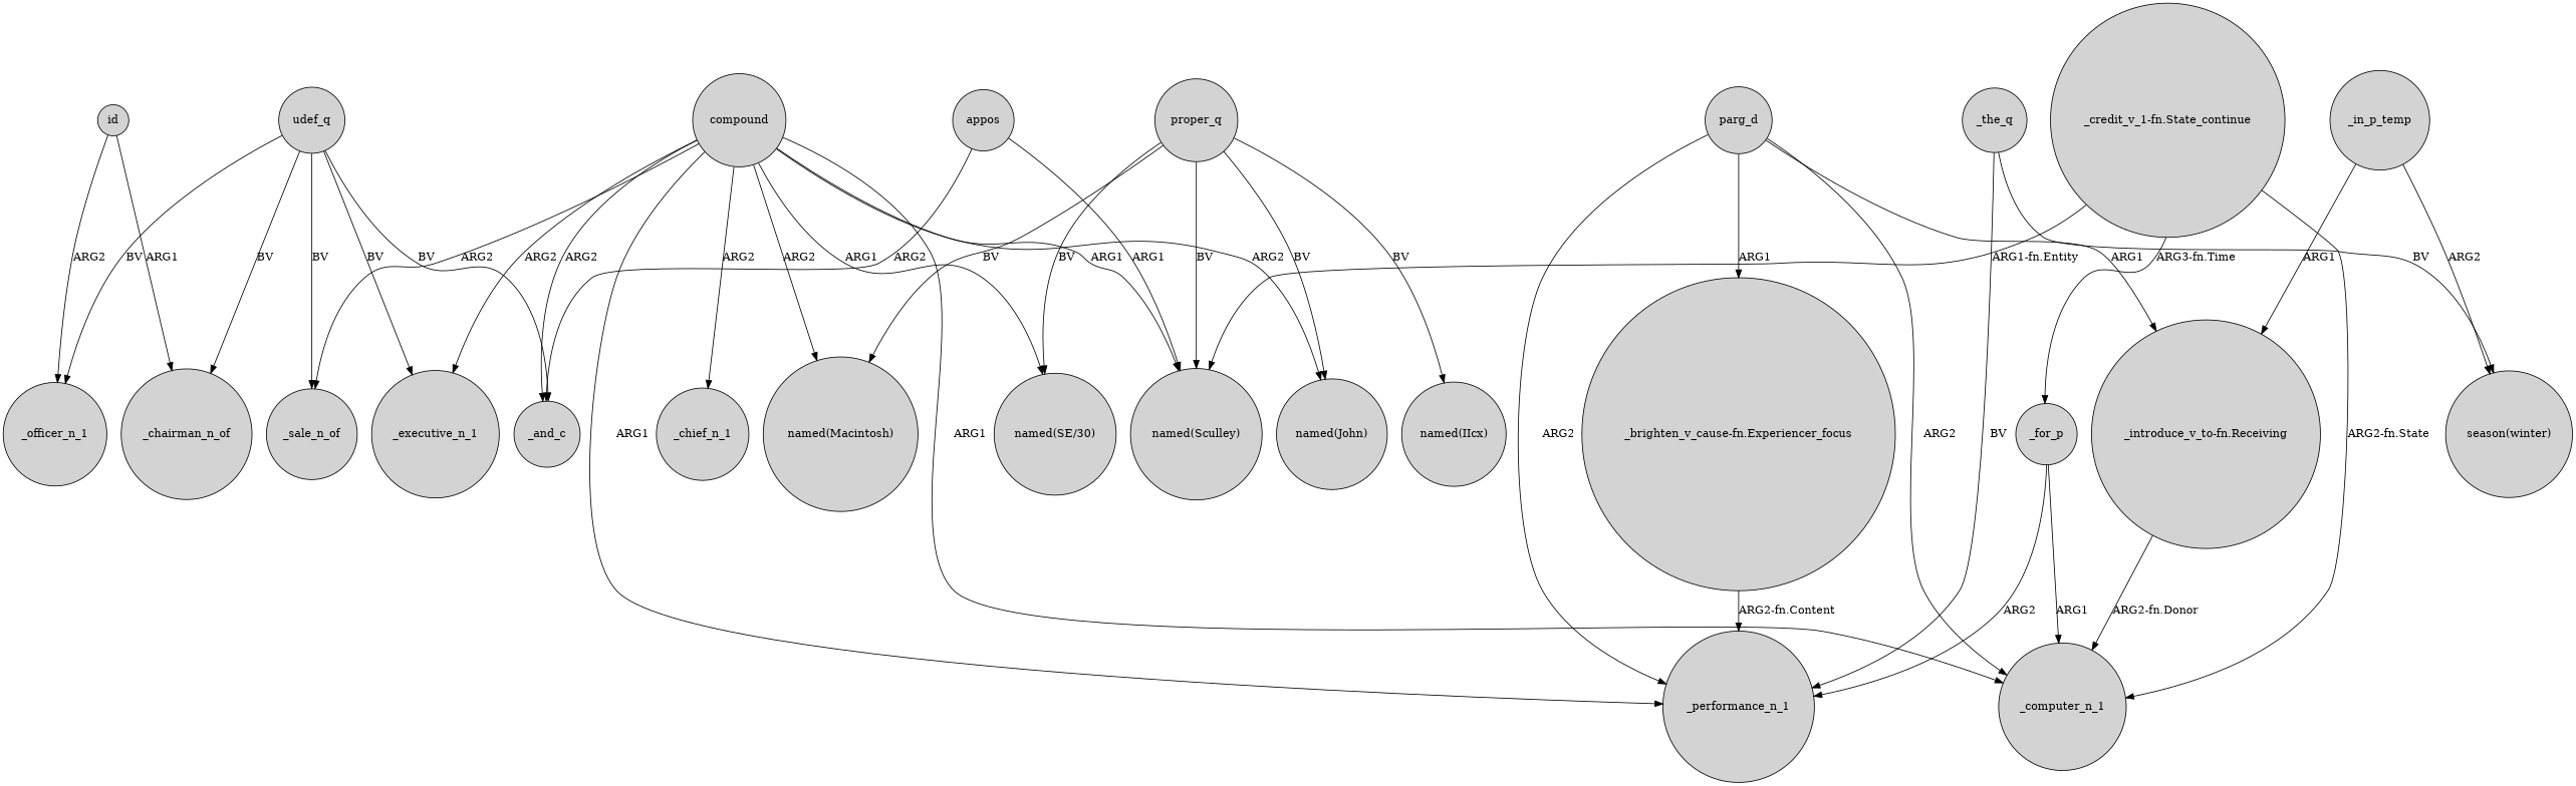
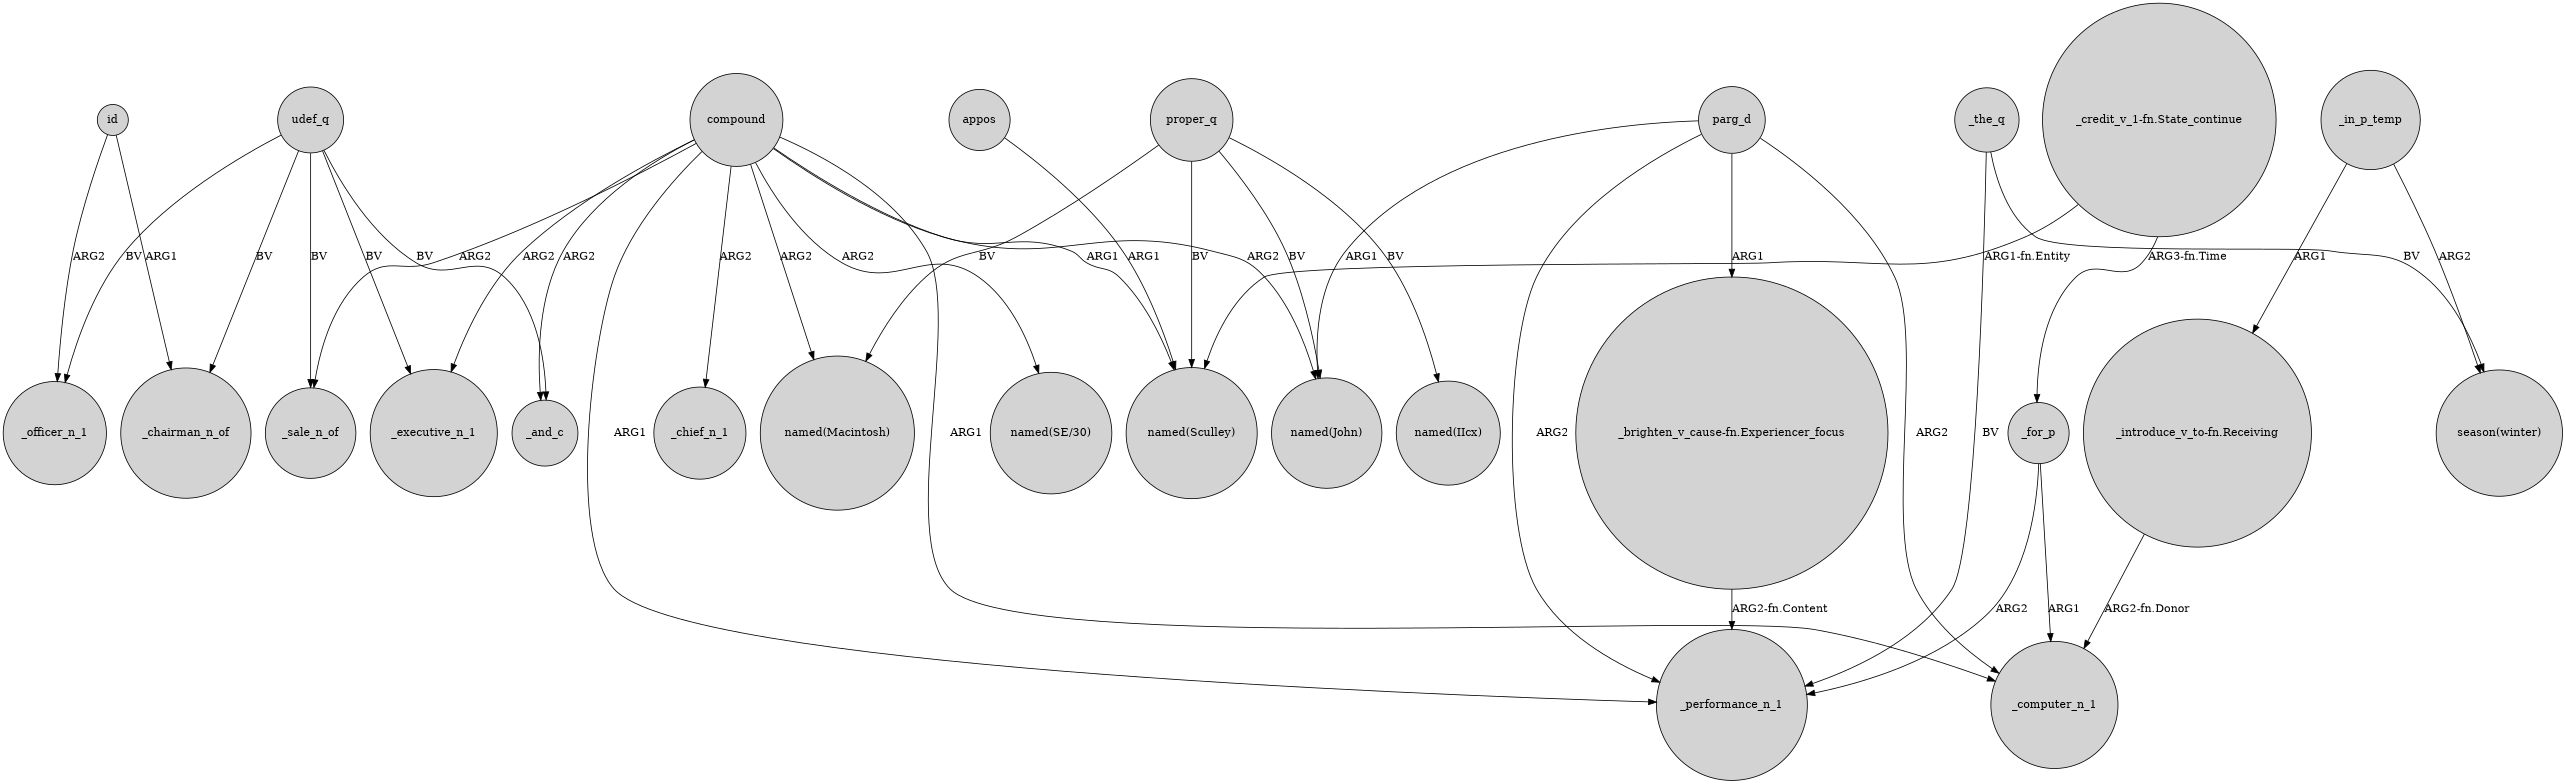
  digraph {
    node [shape=circle style=filled]
    id
    _chairman_n_of
    _officer_n_1
    _for_p
    _performance_n_1
    _computer_n_1
    compound
    _chief_n_1
    _and_c
    "named(Sculley)"
    "named(SE/30)"
    _sale_n_of
    _executive_n_1
    "named(John)"
    "named(Macintosh)"
    appos
    "_introduce_v_to-fn.Receiving"
    udef_q
    proper_q
    "named(IIcx)"
    _the_q
    "season(winter)"
    parg_d
    "_brighten_v_cause-fn.Experiencer_focus"
    "_credit_v_1-fn.State_continue"
    _in_p_temp
    id -> _chairman_n_of [label=ARG1]
    id -> _officer_n_1 [label=ARG2]
    _for_p -> _performance_n_1 [label=ARG2]
    _for_p -> _computer_n_1 [label=ARG1]
    compound -> _performance_n_1 [label=ARG1]
    compound -> _computer_n_1 [label=ARG1]
    compound -> _chief_n_1 [label=ARG2]
    compound -> _and_c [label=ARG2]
    compound -> "named(Sculley)" [label=ARG1]
-   compound -> "named(SE/30)" [label=ARG1]
+   compound -> "named(SE/30)" [label=ARG2]
    compound -> _sale_n_of [label=ARG2]
    compound -> _executive_n_1 [label=ARG2]
    compound -> "named(John)" [label=ARG2]
    compound -> "named(Macintosh)" [label=ARG2]
-   appos -> _and_c [label=ARG2]
    appos -> "named(Sculley)" [label=ARG1]
    "_introduce_v_to-fn.Receiving" -> _computer_n_1 [label="ARG2-fn.Donor"]
    udef_q -> _chairman_n_of [label=BV]
    udef_q -> _officer_n_1 [label=BV]
    udef_q -> _and_c [label=BV]
    udef_q -> _sale_n_of [label=BV]
    udef_q -> _executive_n_1 [label=BV]
    proper_q -> "named(Sculley)" [label=BV]
-   proper_q -> "named(SE/30)" [label=BV]
    proper_q -> "named(John)" [label=BV]
    proper_q -> "named(Macintosh)" [label=BV]
    proper_q -> "named(IIcx)" [label=BV]
    _the_q -> _performance_n_1 [label=BV]
    _the_q -> "season(winter)" [label=BV]
    parg_d -> _performance_n_1 [label=ARG2]
    parg_d -> _computer_n_1 [label=ARG2]
-   parg_d -> "_introduce_v_to-fn.Receiving" [label=ARG1]
+   parg_d -> "named(John)" [label=ARG1]
    parg_d -> "_brighten_v_cause-fn.Experiencer_focus" [label=ARG1]
    "_brighten_v_cause-fn.Experiencer_focus" -> _performance_n_1 [label="ARG2-fn.Content"]
    "_credit_v_1-fn.State_continue" -> _for_p [label="ARG3-fn.Time"]
-   "_credit_v_1-fn.State_continue" -> _computer_n_1 [label="ARG2-fn.State"]
    "_credit_v_1-fn.State_continue" -> "named(Sculley)" [label="ARG1-fn.Entity"]
    _in_p_temp -> "_introduce_v_to-fn.Receiving" [label=ARG1]
    _in_p_temp -> "season(winter)" [label=ARG2]
  }
